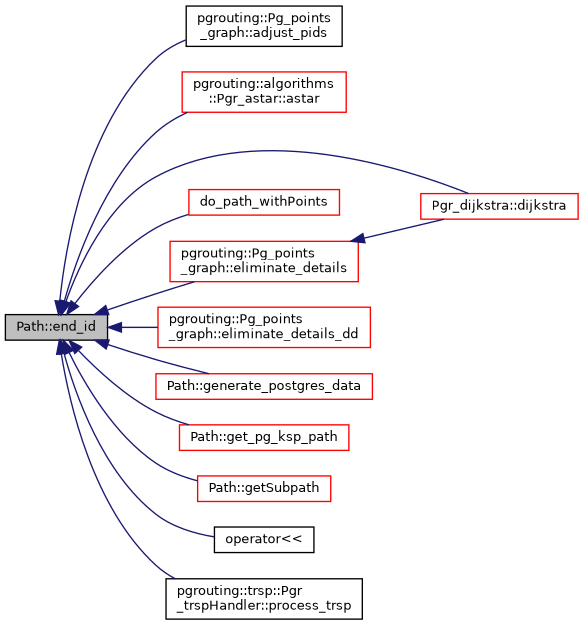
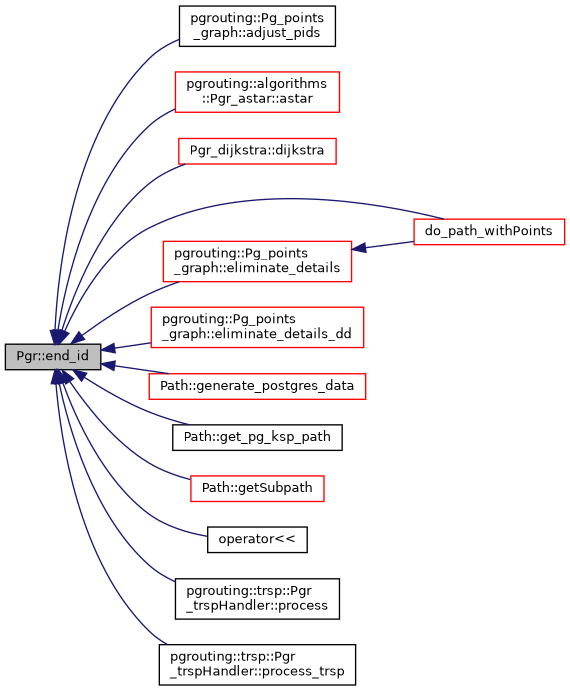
  digraph {
    rankdir=LR
    node [color=red fillcolor=white fontname=Helvetica fontsize=10 shape=record style=filled]
    edge [color=midnightblue dir=back fontname=Helvetica fontsize=10 labelfontname=Helvetica labelfontsize=10 style=solid]
-   n1 [color=black fillcolor=grey75 fontcolor=black height=0.2 label="Path::end_id" width=0.4]
+   n1 [color=black fillcolor=grey75 fontcolor=black height=0.2 label="Pgr::end_id" width=0.4]
    n2 [color=black height=0.2 label="pgrouting::Pg_points\l_graph::adjust_pids" width=0.4]
    n3 [height=0.2 label="pgrouting::algorithms\l::Pgr_astar::astar" width=0.4]
    n4 [height=0.2 label="Pgr_dijkstra::dijkstra" width=0.4]
    n5 [height=0.2 label=do_path_withPoints width=0.4]
    n6 [height=0.2 label="pgrouting::Pg_points\l_graph::eliminate_details" width=0.4]
    n7 [height=0.2 label="pgrouting::Pg_points\l_graph::eliminate_details_dd" width=0.4]
    n8 [height=0.2 label="Path::generate_postgres_data" width=0.4]
-   n9 [height=0.2 label="Path::get_pg_ksp_path" width=0.4]
+   n9 [color=black height=0.2 label="Path::get_pg_ksp_path" width=0.4]
    n10 [height=0.2 label="Path::getSubpath" width=0.4]
    n11 [color=black height=0.2 label="operator\<\<" width=0.4]
+   n12 [color=black height=0.2 label="pgrouting::trsp::Pgr\l_trspHandler::process" width=0.4]
    n13 [color=black height=0.2 label="pgrouting::trsp::Pgr\l_trspHandler::process_trsp" width=0.4]
    n1 -> n2
    n1 -> n3
    n1 -> n4
    n1 -> n5
    n1 -> n6
    n1 -> n7
    n1 -> n8
    n1 -> n9
    n1 -> n10
    n1 -> n11
+   n1 -> n12
    n1 -> n13
-   n6 -> n4
+   n6 -> n5
  }
